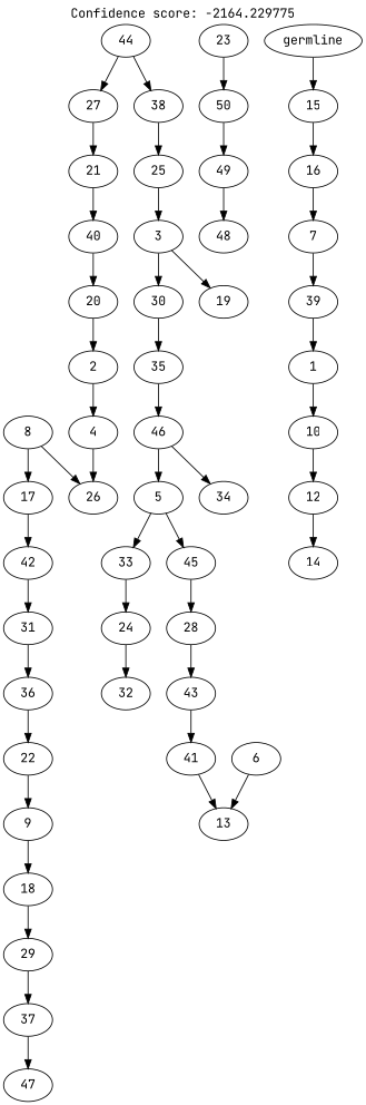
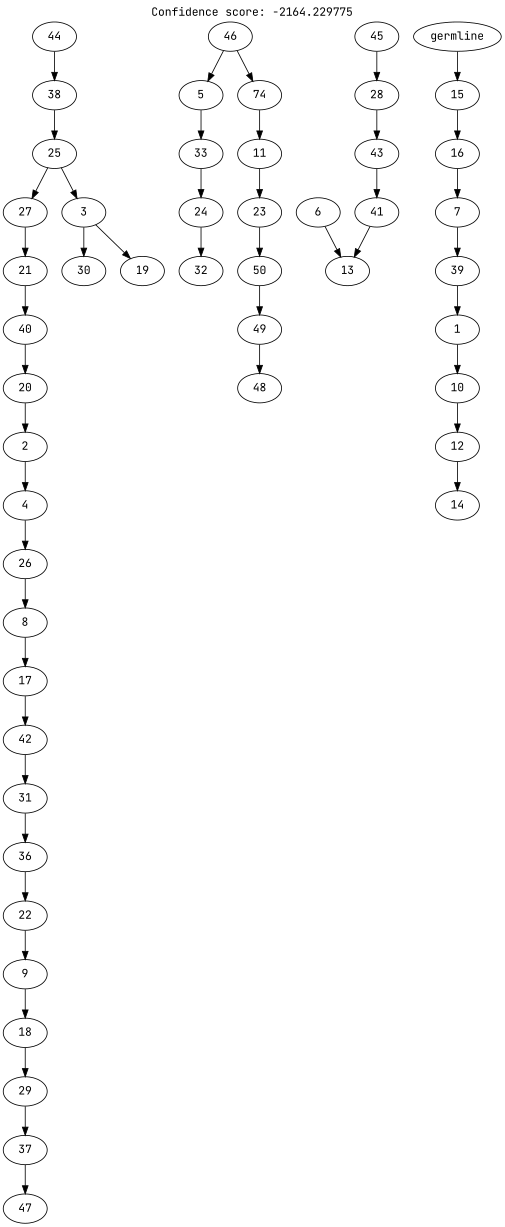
  digraph {
    fontname="JetBrains Mono"
    label="Confidence score: -2164.229775"
    labelloc=t
    node [fontname="JetBrains Mono"]
    edge [fontname="JetBrains Mono"]
    n1 [label=37]
    n2 [label=47]
    n3 [label=29]
    n4 [label=18]
    n5 [label=9]
    n6 [label=22]
    n7 [label=36]
    n8 [label=31]
    n9 [label=42]
    n10 [label=17]
    n11 [label=8]
    n12 [label=26]
    n13 [label=4]
    n14 [label=2]
    n15 [label=20]
    n16 [label=40]
    n17 [label=21]
    n18 [label=27]
    n19 [label=24]
    n20 [label=32]
    n21 [label=33]
    n22 [label=13]
    n23 [label=6]
    n24 [label=41]
    n25 [label=43]
    n26 [label=28]
    n27 [label=45]
    n28 [label=5]
    n29 [label=49]
    n30 [label=48]
    n31 [label=50]
    n32 [label=23]
-   n34 [label=34]
+   n33 [label=11]
+   n34 [label=74]
    n35 [label=46]
-   n36 [label=35]
    n37 [label=30]
    n38 [label=3]
    n39 [label=19]
    n40 [label=25]
    n41 [label=38]
    n42 [label=44]
    n43 [label=14]
    n44 [label=12]
    n45 [label=10]
    n46 [label=1]
    n47 [label=39]
    n48 [label=7]
    n49 [label=16]
    n50 [label=15]
    n51 [label=germline]
    n1 -> n2
    n3 -> n1
    n4 -> n3
    n5 -> n4
    n6 -> n5
    n7 -> n6
    n8 -> n7
    n9 -> n8
    n10 -> n9
    n11 -> n10
-   n11 -> n12
+   n12 -> n11
    n13 -> n12
    n14 -> n13
    n15 -> n14
    n16 -> n15
    n17 -> n16
    n18 -> n17
    n19 -> n20
    n21 -> n19
    n23 -> n22
    n24 -> n22
    n25 -> n24
    n26 -> n25
    n27 -> n26
    n28 -> n21
-   n28 -> n27
    n29 -> n30
    n31 -> n29
    n32 -> n31
+   n33 -> n32
+   n34 -> n33
    n35 -> n28
    n35 -> n34
-   n36 -> n35
-   n37 -> n36
    n38 -> n37
    n38 -> n39
-   n42 -> n18
+   n40 -> n18
    n40 -> n38
    n41 -> n40
    n42 -> n41
    n44 -> n43
    n45 -> n44
    n46 -> n45
    n47 -> n46
    n48 -> n47
    n49 -> n48
    n50 -> n49
    n51 -> n50
  }
